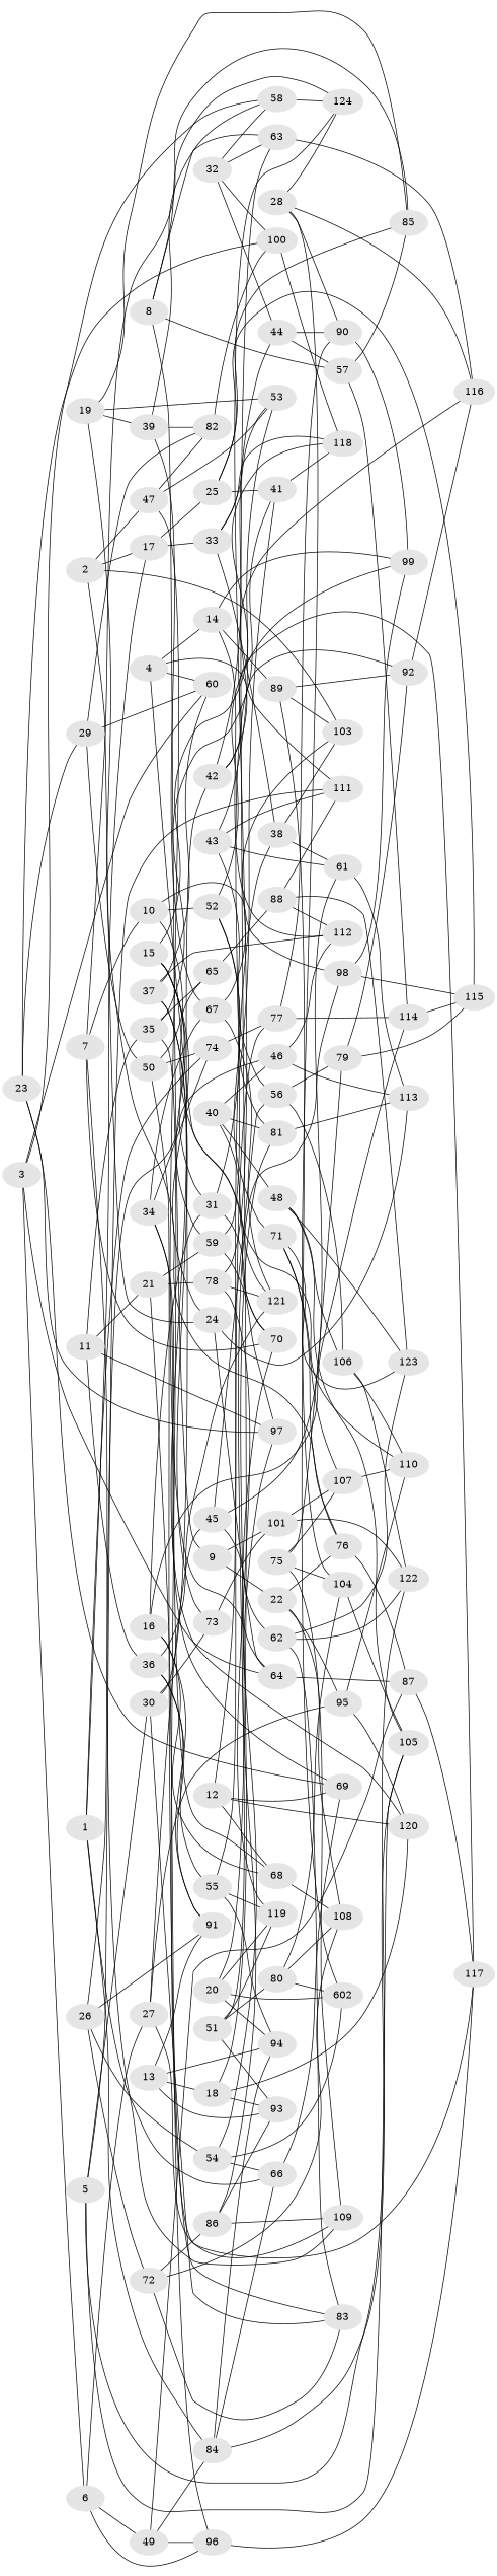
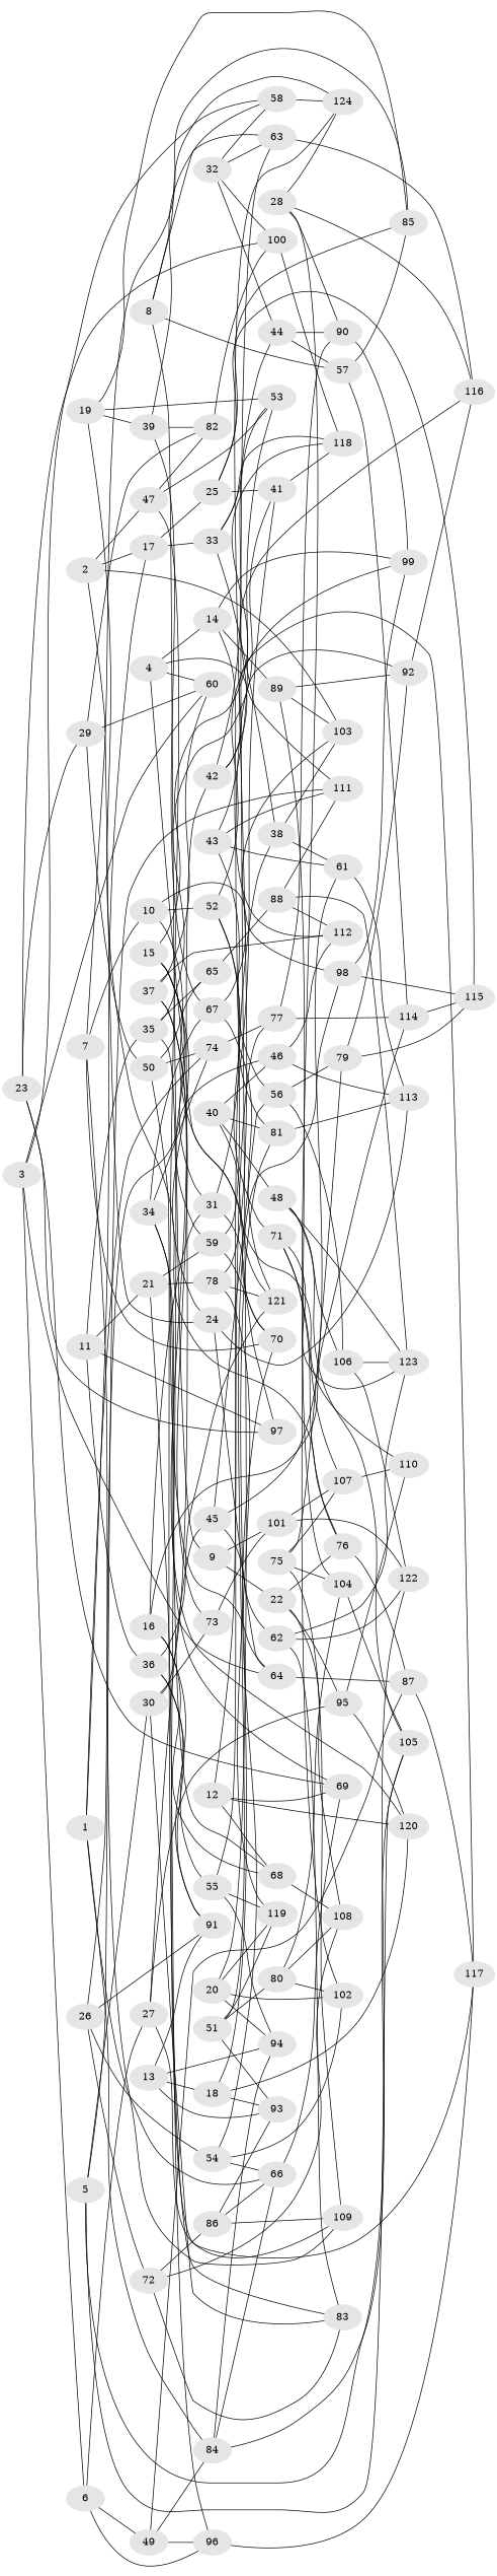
  graph {
    rankdir=LR
    node [color=gray90 style=filled]
    1
    17
    66
    74
    84
    25
    33
    69
    77
    105
    94
    2
    24
    47
    103
    64
    113
    53
    82
    3
    6
    58
    60
    27
    49
    96
    124
    87
    4
    14
    70
    111
    89
    99
    112
    5
    30
    122
    73
    42
    83
    109
    95
    45
    117
    7
    10
    85
    52
    98
    121
    8
    9
    57
    63
    22
    101
    114
    116
    76
    108
    107
    81
    71
    115
    11
    21
    35
    36
    97
    59
    78
    41
    65
    91
    55
    12
    38
    68
    120
    61
    13
    18
    93
-   102 [label=602]
+   102
    92
    15
    31
    118
    16
    19
    39
    67
    20
    119
    110
    23
    29
    100
    50
    26
    46
    54
    72
    86
    56
    62
    28
    90
    104
    44
    32
    34
    88
    37
    40
    48
    106
    123
    43
    79
    51
    80
    75
    1 -- 17
    1 -- 66
    1 -- 74
    1 -- 84
    17 -- 25
    17 -- 33
    66 -- 69
    74 -- 77
    84 -- 66
    84 -- 105
    84 -- 94
    25 -- 85
    25 -- 115
    25 -- 41
    33 -- 53
    33 -- 38
    33 -- 118
    77 -- 114
    77 -- 90
    2 -- 17
    2 -- 24
    2 -- 47
    2 -- 103
    24 -- 64
    24 -- 113
    47 -- 64
    47 -- 53
    47 -- 82
    64 -- 87
    82 -- 100
    3 -- 64
    3 -- 6
    3 -- 58
    3 -- 60
    6 -- 27
    6 -- 49
    6 -- 96
    58 -- 124
    27 -- 109
    27 -- 95
    27 -- 45
    49 -- 84
    49 -- 96
    49 -- 87
    96 -- 117
    87 -- 117
    4 -- 60
    4 -- 14
    4 -- 70
    4 -- 111
    14 -- 89
    14 -- 99
    14 -- 112
    89 -- 103
    89 -- 102
    89 -- 92
    5 -- 105
    5 -- 111
    5 -- 30
    5 -- 122
    30 -- 73
    30 -- 42
    30 -- 83
    73 -- 101
    42 -- 117
    42 -- 116
    42 -- 44
    95 -- 120
    95 -- 110
    45 -- 61
    45 -- 56
    45 -- 62
    7 -- 70
    7 -- 109
    7 -- 10
    7 -- 85
    10 -- 52
    10 -- 98
    10 -- 121
    52 -- 99
    52 -- 81
    52 -- 71
    98 -- 99
    98 -- 115
    8 -- 124
    8 -- 9
    8 -- 57
    8 -- 63
    9 -- 22
    9 -- 101
    57 -- 85
    57 -- 114
    63 -- 116
    22 -- 95
    22 -- 76
    22 -- 108
    101 -- 122
    101 -- 107
    114 -- 115
    76 -- 87
    107 -- 110
    81 -- 113
    71 -- 76
    71 -- 107
    71 -- 123
    11 -- 21
    11 -- 35
    11 -- 36
    11 -- 97
    21 -- 96
    21 -- 59
    21 -- 78
    35 -- 117
    35 -- 41
    35 -- 65
    36 -- 121
    36 -- 91
    36 -- 55
    59 -- 97
    59 -- 92
    78 -- 124
    78 -- 121
    78 -- 119
    41 -- 118
    65 -- 88
    55 -- 77
    55 -- 94
    55 -- 119
    12 -- 69
    12 -- 38
    12 -- 68
    12 -- 120
    38 -- 103
    38 -- 61
    68 -- 108
    61 -- 113
    13 -- 94
    13 -- 91
    13 -- 18
    13 -- 93
    18 -- 81
    18 -- 120
    18 -- 93
    92 -- 116
    15 -- 24
    15 -- 59
    15 -- 31
    15 -- 118
    31 -- 70
    31 -- 41
    16 -- 114
    16 -- 91
    16 -- 68
    16 -- 31
    19 -- 53
    19 -- 85
    19 -- 76
    19 -- 39
    39 -- 82
    39 -- 58
    39 -- 67
    67 -- 103
    67 -- 121
    20 -- 94
    20 -- 63
    20 -- 102
    20 -- 119
    23 -- 69
    23 -- 97
    23 -- 29
    23 -- 100
    29 -- 82
    29 -- 60
    29 -- 50
    100 -- 118
    50 -- 74
    50 -- 83
    50 -- 65
    26 -- 91
    26 -- 46
    26 -- 54
    26 -- 72
    46 -- 113
    46 -- 112
    54 -- 66
    54 -- 70
    54 -- 102
    72 -- 83
    72 -- 108
    72 -- 86
    86 -- 109
-   86 -- 97
+   86 -- 66
    86 -- 93
    56 -- 106
    56 -- 79
    62 -- 122
    62 -- 83
    62 -- 123
    28 -- 124
    28 -- 116
    28 -- 90
    28 -- 104
    90 -- 99
    104 -- 105
    44 -- 57
    44 -- 90
    32 -- 58
    32 -- 63
    32 -- 100
    32 -- 44
    34 -- 74
    34 -- 69
    34 -- 68
    34 -- 67
    88 -- 111
    88 -- 112
    88 -- 123
    37 -- 60
    37 -- 112
    37 -- 73
    37 -- 120
    40 -- 81
    40 -- 110
    40 -- 46
    40 -- 48
    48 -- 105
    48 -- 106
    48 -- 123
    106 -- 122
-   106 -- 110
+   106 -- 123
    43 -- 53
    43 -- 111
    43 -- 61
    43 -- 56
    79 -- 115
    79 -- 92
    51 -- 98
    51 -- 93
    51 -- 119
    51 -- 80
    80 -- 108
    80 -- 102
    80 -- 104
    75 -- 109
    75 -- 107
    75 -- 104
    75 -- 79
  }
